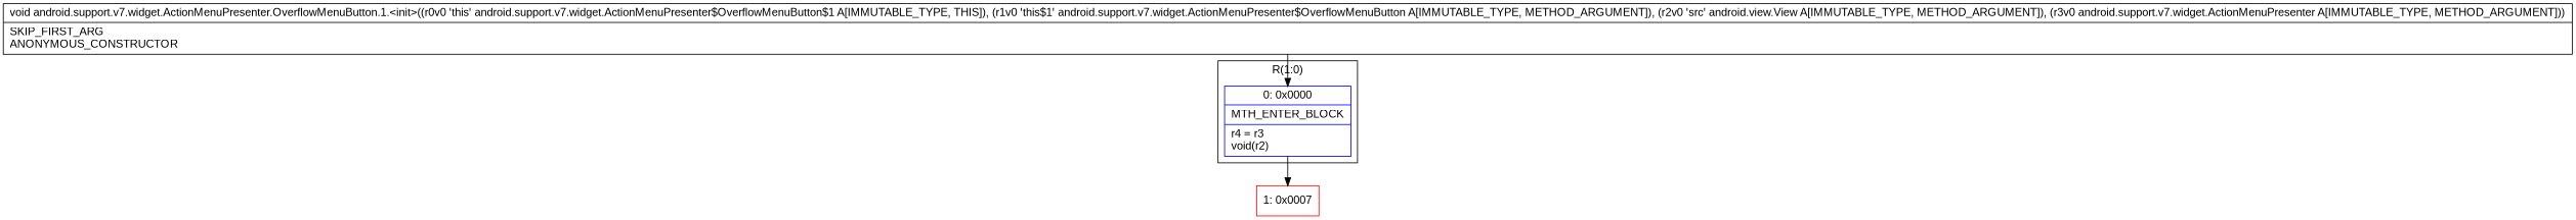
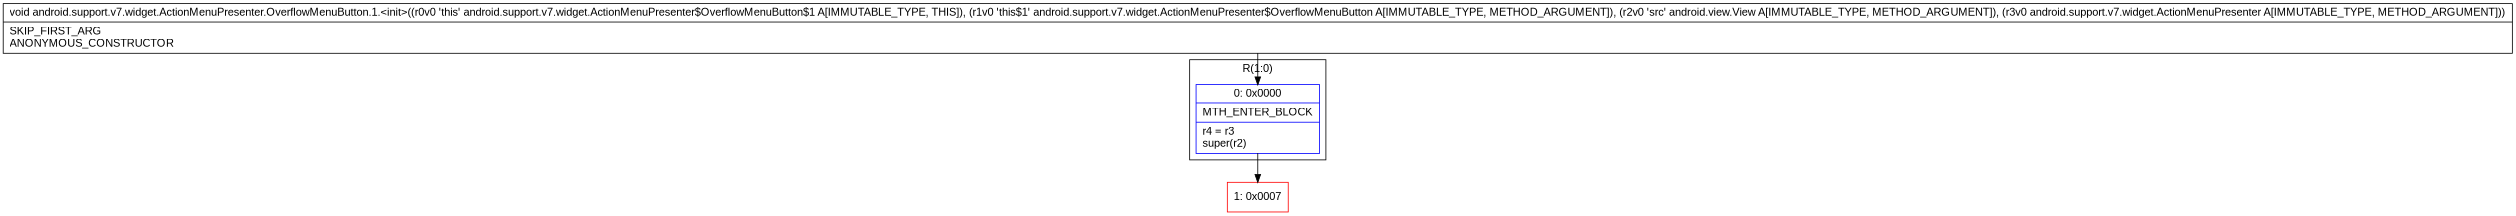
  digraph {
    fontname="Liberation Sans"
    node [shape=record fontname="Liberation Sans"]
    edge [fontname="Liberation Sans"]
-   n1 [color=blue label="{0\:\ 0x0000|MTH_ENTER_BLOCK\l|r4 = r3\lvoid(r2)\l}"]
+   n1 [color=blue label="{0\:\ 0x0000|MTH_ENTER_BLOCK\l|r4 = r3\lsuper(r2)\l}"]
    n2 [color=red label="{1\:\ 0x0007}"]
    n3 [label="{void android.support.v7.widget.ActionMenuPresenter.OverflowMenuButton.1.\<init\>((r0v0 'this' android.support.v7.widget.ActionMenuPresenter$OverflowMenuButton$1 A[IMMUTABLE_TYPE, THIS]), (r1v0 'this$1' android.support.v7.widget.ActionMenuPresenter$OverflowMenuButton A[IMMUTABLE_TYPE, METHOD_ARGUMENT]), (r2v0 'src' android.view.View A[IMMUTABLE_TYPE, METHOD_ARGUMENT]), (r3v0 android.support.v7.widget.ActionMenuPresenter A[IMMUTABLE_TYPE, METHOD_ARGUMENT]))  | SKIP_FIRST_ARG\lANONYMOUS_CONSTRUCTOR\l}"]
    subgraph cluster_1 {
      label="R(1:0)"
      n1
    }
    n1 -> n2
    n3 -> n1
  }
